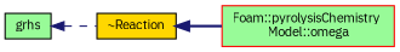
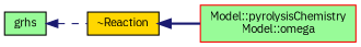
  digraph {
    fontname="IBM Plex Sans"
    rankdir=LR
    node [color=black fillcolor=palegreen fontname="IBM Plex Sans" fontsize=10 shape=record style=filled]
    edge [color=midnightblue dir=back fontname="IBM Plex Sans" fontsize=10 labelfontname=FreeSans labelfontsize=10]
    n1 [fontcolor=black height=0.2 label=grhs width=0.4]
    n2 [fillcolor=gold height=0.2 label="~Reaction" width=0.4]
-   n3 [color=red height=0.2 label="Foam::pyrolysisChemistry\lModel::omega" width=0.4]
+   n3 [color=red height=0.2 label="Model::pyrolysisChemistry\lModel::omega" width=0.4]
    n1 -> n2 [style=dashed]
    n2 -> n3 [style=bold]
  }
